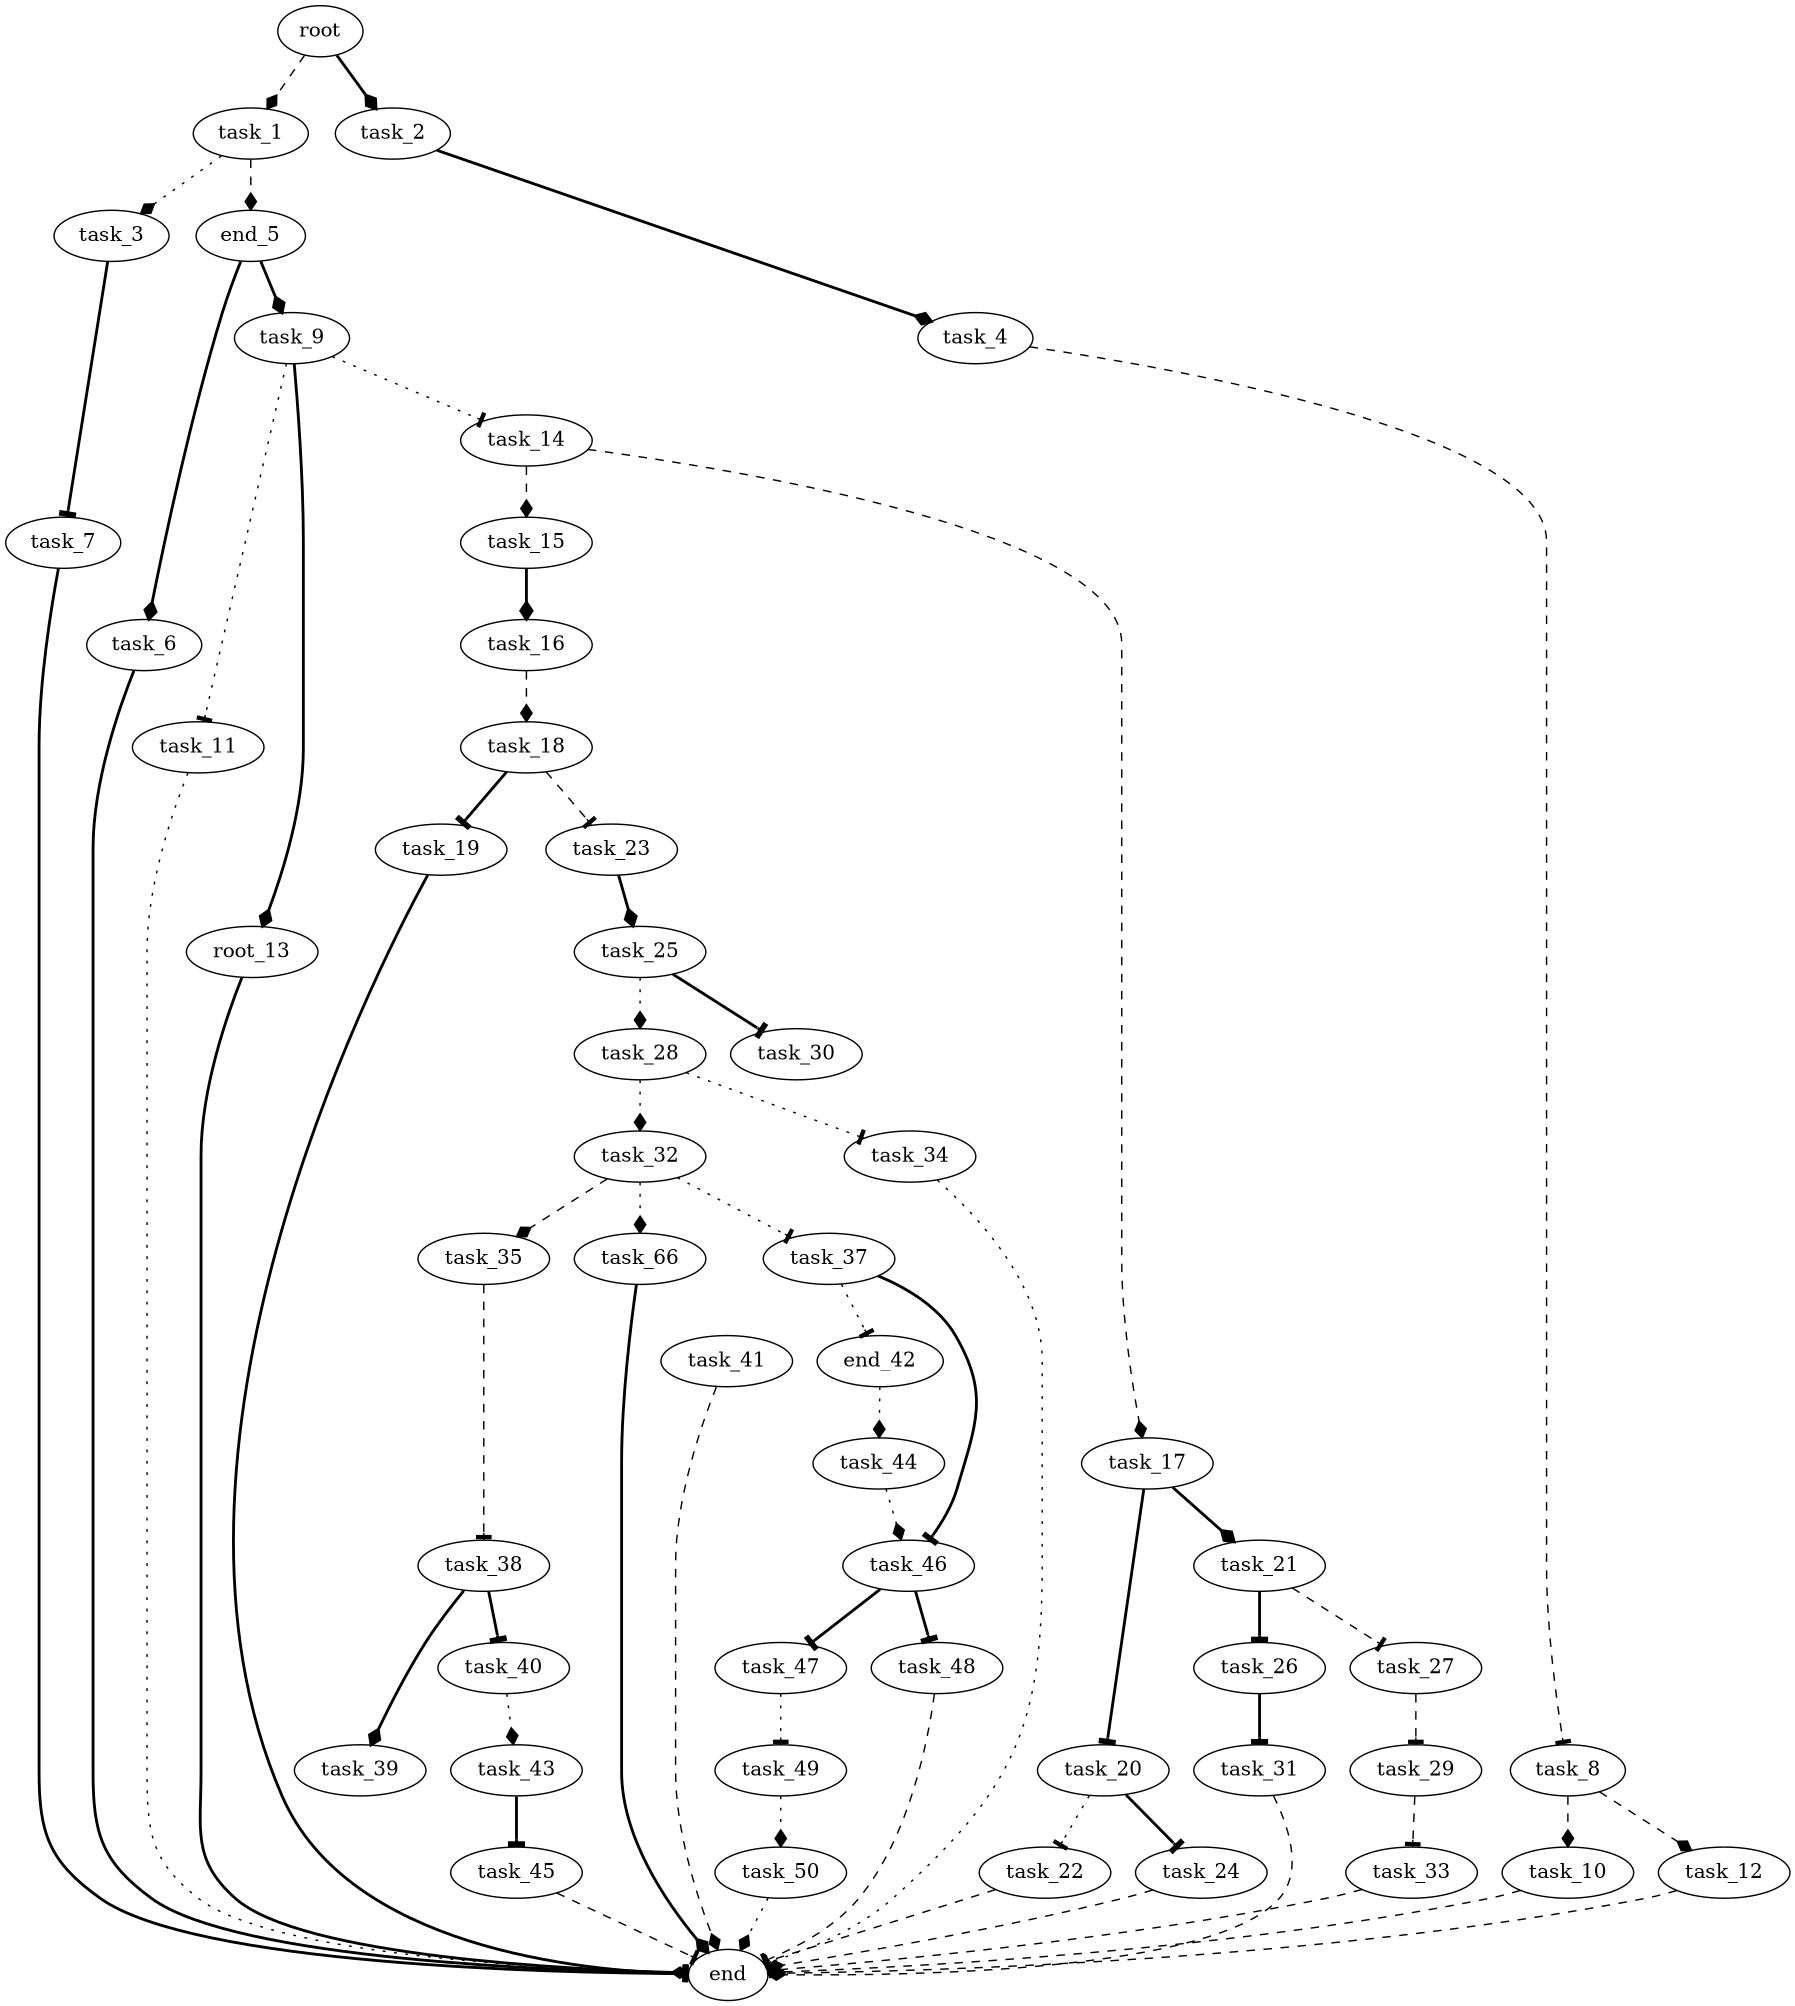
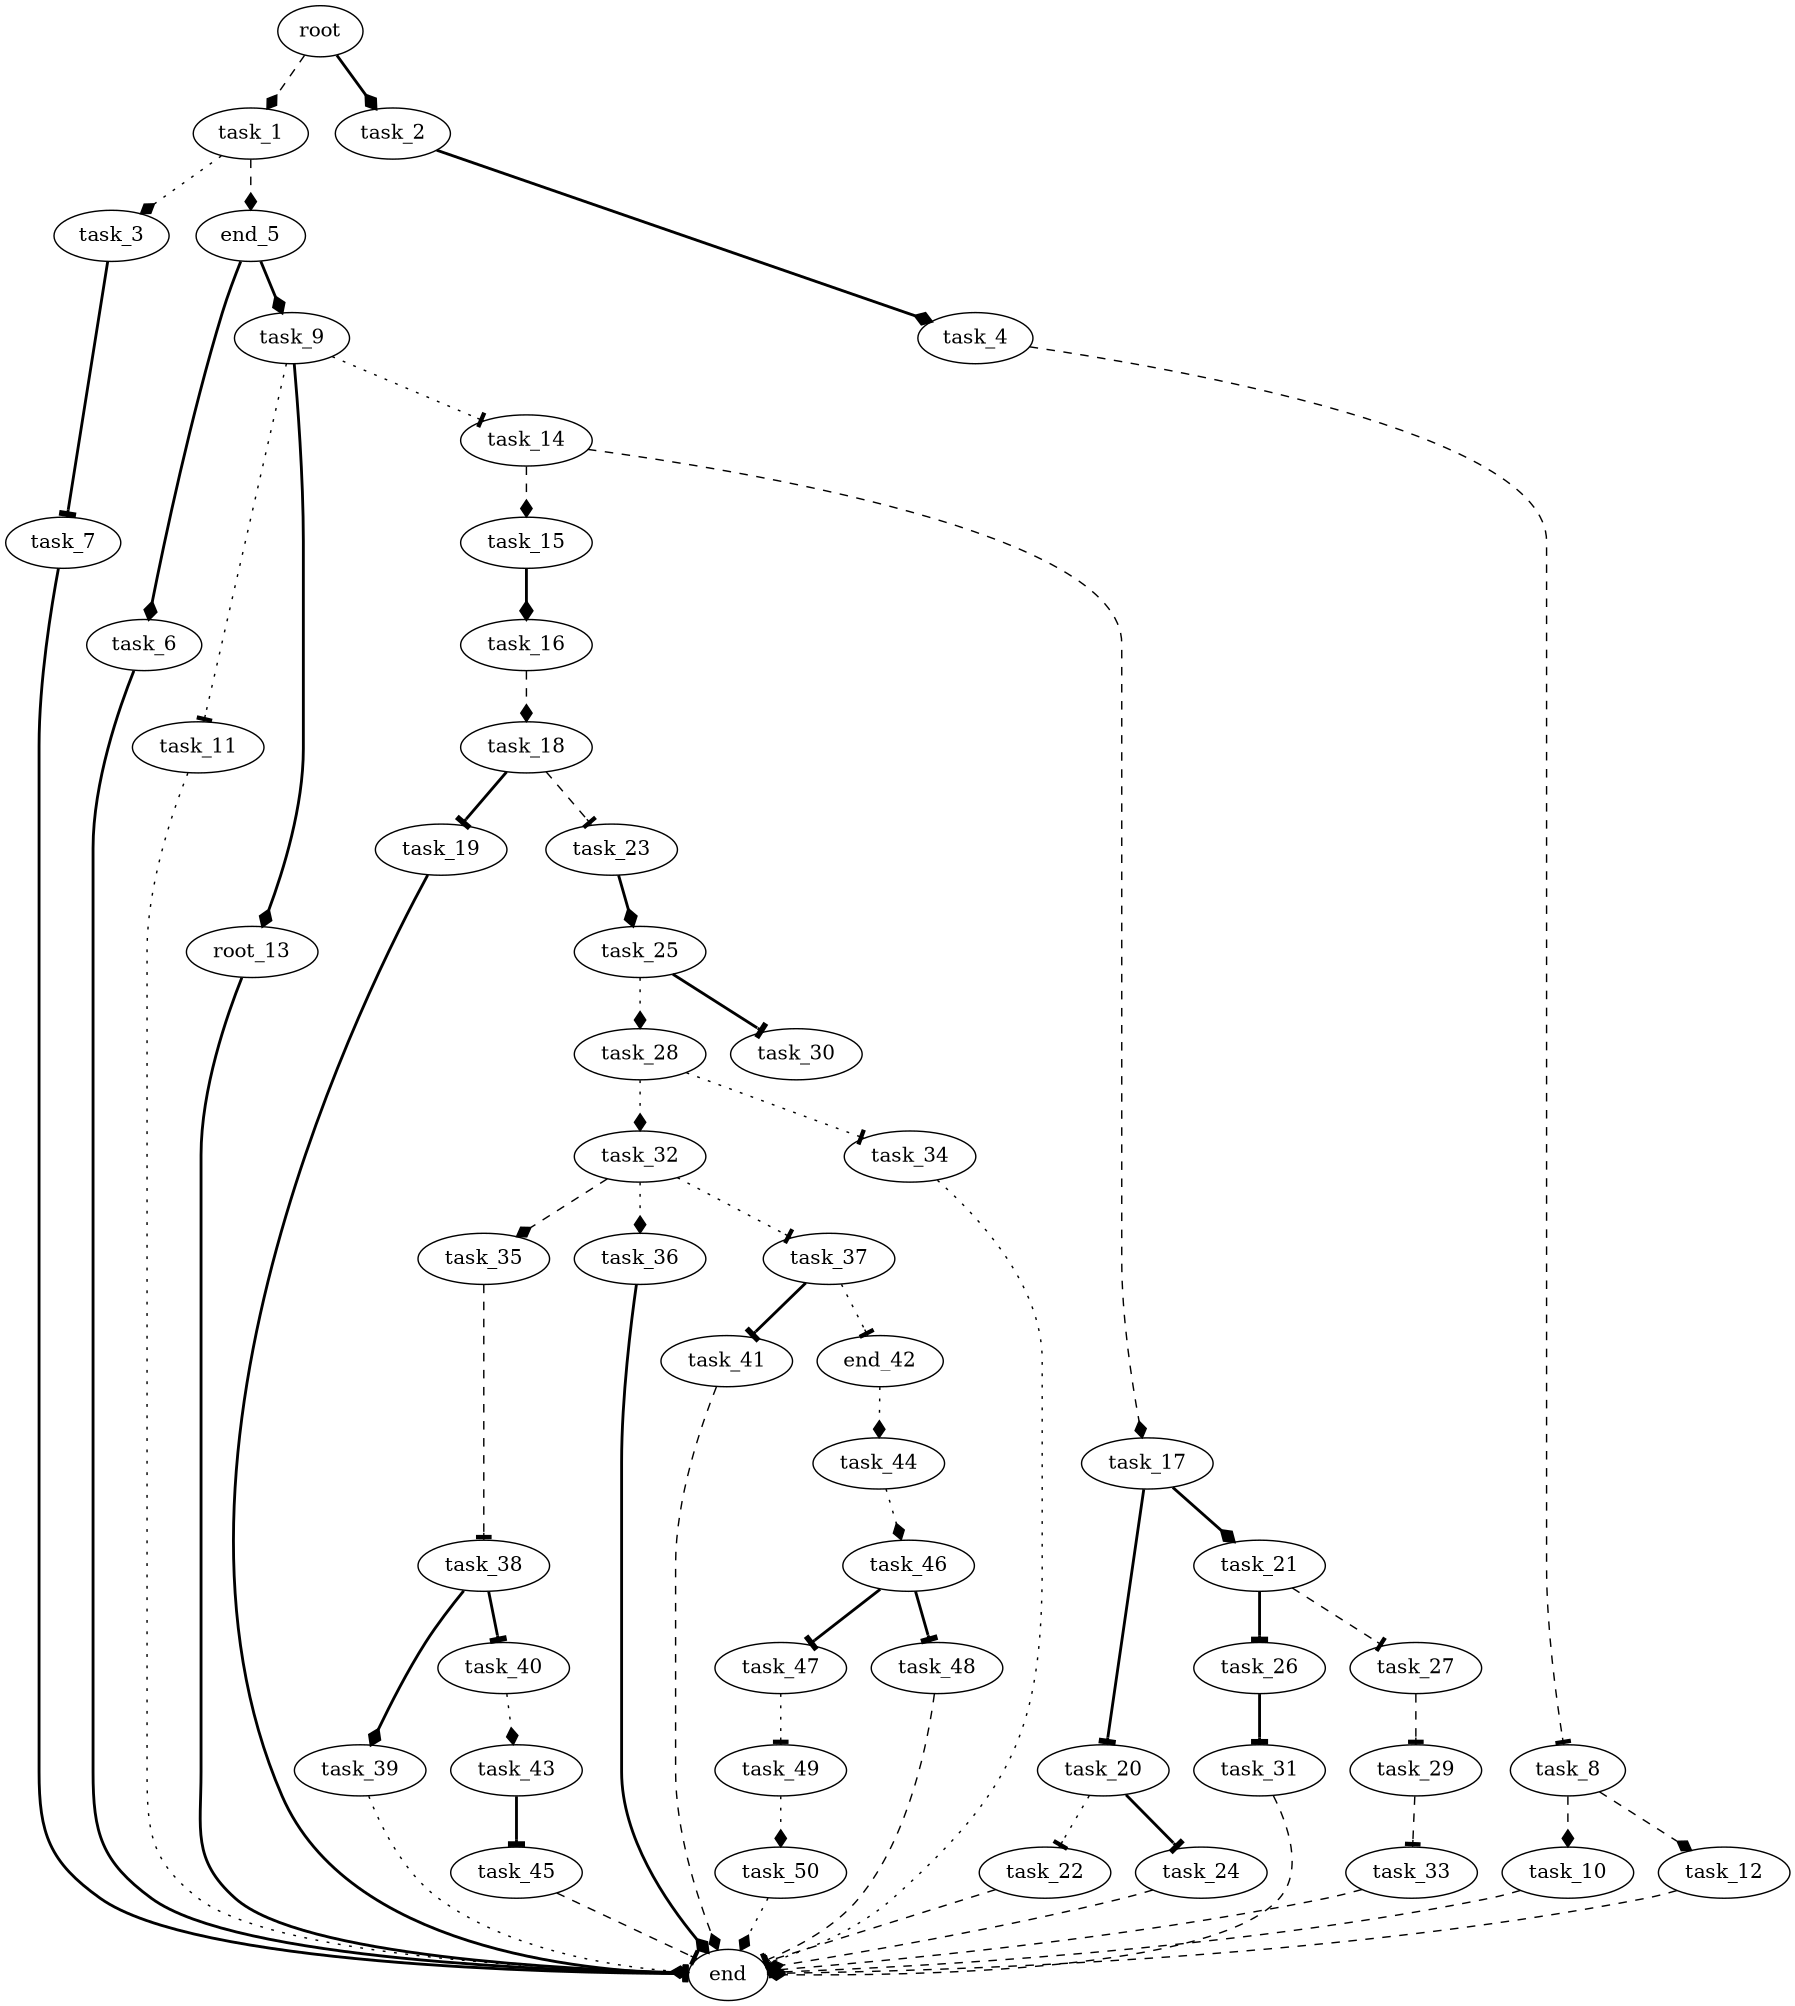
  digraph {
    edge [arrowhead=diamond style=bold]
    root
    task_1
    task_2
    task_3
    n5 [label=end_5]
    task_4
    task_7
    task_6
    task_9
    task_8
    end
    task_10
    task_12
    task_11
    n15 [label=root_13]
    task_14
    task_15
    task_17
    task_16
    task_20
    task_21
    task_18
    task_19
    task_23
    task_22
    task_24
    task_26
    task_27
    task_25
    task_31
    task_29
    task_28
    task_30
    task_32
    task_34
    task_33
    task_35
-   task_36 [label=task_66]
+   task_36
    task_37
    task_38
    task_41
    n42 [label=end_42]
    task_39
    task_40
    task_44
    task_43
    task_45
    task_46
    task_47
    task_48
    task_49
    task_50
    root -> task_1 [style=dashed]
    root -> task_2
    task_1 -> task_3 [style=dotted]
    task_1 -> n5 [style=dashed]
    task_2 -> task_4
    task_3 -> task_7 [arrowhead=tee]
    n5 -> task_6
    n5 -> task_9
    task_4 -> task_8 [arrowhead=tee style=dashed]
    task_7 -> end [arrowhead=tee]
    task_6 -> end [arrowhead=tee]
    task_9 -> task_11 [arrowhead=tee style=dotted]
    task_9 -> n15
    task_9 -> task_14 [arrowhead=tee style=dotted]
    task_8 -> task_10 [style=dashed]
    task_8 -> task_12 [style=dashed]
    task_10 -> end [style=dashed]
    task_12 -> end [style=dashed]
    task_11 -> end [style=dotted]
    n15 -> end [arrowhead=tee]
    task_14 -> task_15 [style=dashed]
    task_14 -> task_17 [style=dashed]
    task_15 -> task_16
    task_17 -> task_20 [arrowhead=tee]
    task_17 -> task_21
    task_16 -> task_18 [style=dashed]
    task_20 -> task_22 [arrowhead=tee style=dotted]
    task_20 -> task_24 [arrowhead=tee]
    task_21 -> task_26 [arrowhead=tee]
    task_21 -> task_27 [arrowhead=tee style=dashed]
    task_18 -> task_19 [arrowhead=tee]
    task_18 -> task_23 [arrowhead=tee style=dashed]
    task_19 -> end [arrowhead=tee]
    task_23 -> task_25
    task_22 -> end [arrowhead=tee style=dashed]
    task_24 -> end [style=dashed]
    task_26 -> task_31 [arrowhead=tee]
    task_27 -> task_29 [arrowhead=tee style=dashed]
    task_25 -> task_28 [style=dotted]
    task_25 -> task_30 [arrowhead=tee]
    task_31 -> end [style=dashed]
    task_29 -> task_33 [arrowhead=tee style=dashed]
    task_28 -> task_32 [style=dotted]
    task_28 -> task_34 [arrowhead=tee style=dotted]
    task_32 -> task_35 [style=dashed]
    task_32 -> task_36 [style=dotted]
    task_32 -> task_37 [arrowhead=tee style=dotted]
    task_34 -> end [arrowhead=tee style=dotted]
    task_33 -> end [arrowhead=tee style=dashed]
    task_35 -> task_38 [arrowhead=tee style=dashed]
    task_36 -> end
-   task_37 -> task_46 [arrowhead=tee]
+   task_37 -> task_41 [arrowhead=tee]
    task_37 -> n42 [arrowhead=tee style=dotted]
    task_38 -> task_39
    task_38 -> task_40 [arrowhead=tee]
    task_41 -> end [style=dashed]
    n42 -> task_44 [style=dotted]
+   task_39 -> end [style=dotted]
    task_40 -> task_43 [style=dotted]
    task_44 -> task_46 [style=dotted]
    task_43 -> task_45 [arrowhead=tee]
    task_45 -> end [arrowhead=tee style=dashed]
    task_46 -> task_47 [arrowhead=tee]
    task_46 -> task_48 [arrowhead=tee]
    task_47 -> task_49 [arrowhead=tee style=dotted]
    task_48 -> end [arrowhead=tee style=dashed]
    task_49 -> task_50 [style=dotted]
    task_50 -> end [style=dotted]
  }
